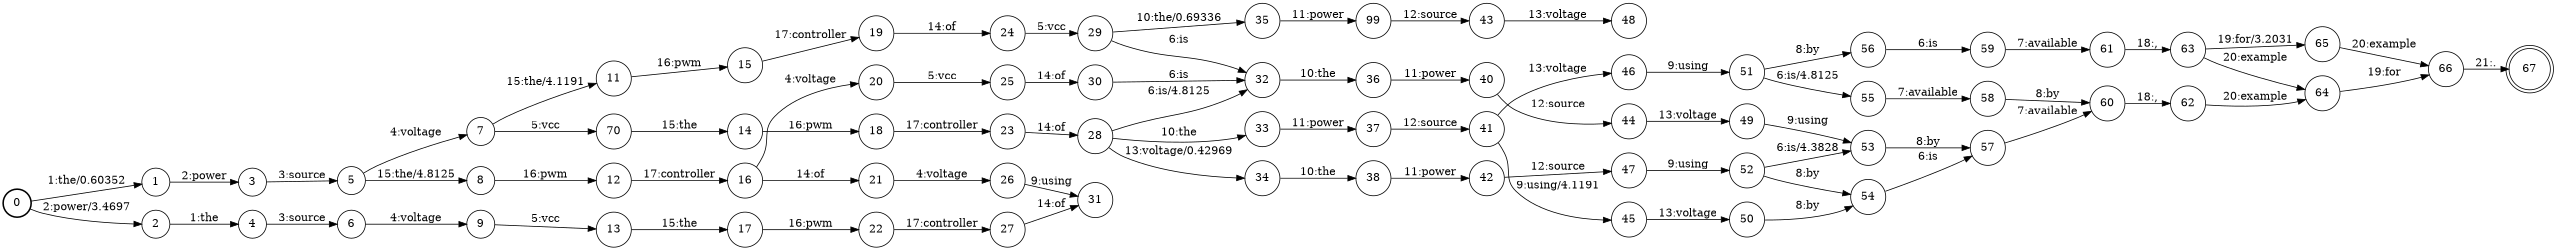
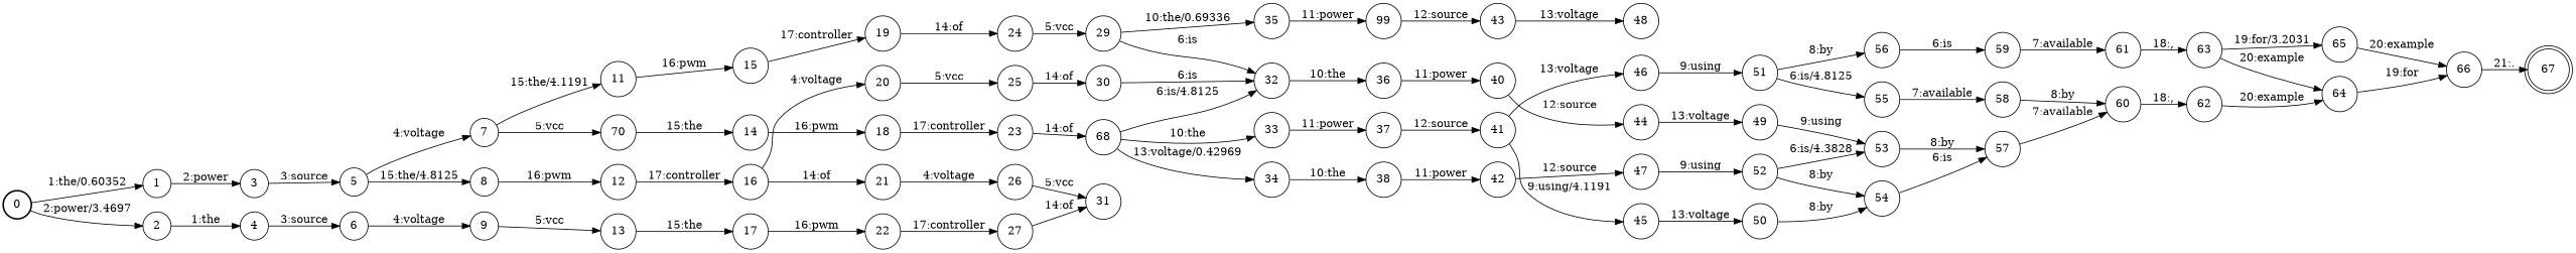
  digraph {
    nodesep=0.25
    rankdir=LR
    ranksep=0.4
    node [fontsize=14 shape=circle style=solid]
    edge [fontsize=14]
    n1 [label=0 style=bold]
    n2 [label=1]
    n3 [label=2]
    n4 [label=3]
    n5 [label=4]
    n6 [label=5]
    n7 [label=6]
    n8 [label=8]
    n9 [label=7]
    n10 [label=9]
    n11 [label=12]
    n12 [label=11]
    n13 [label=70]
    n14 [label=13]
    n15 [label=16]
    n16 [label=15]
    n17 [label=14]
    n18 [label=17]
    n19 [label=19]
    n20 [label=18]
    n21 [label=20]
    n22 [label=21]
    n23 [label=22]
    n24 [label=23]
    n25 [label=24]
    n26 [label=25]
    n27 [label=26]
    n28 [label=27]
-   n29 [label=28]
+   n29 [label=68]
    n30 [label=29]
    n31 [label=30]
    n32 [label=31]
    n33 [label=33]
    n34 [label=34]
    n35 [label=32]
    n36 [label=35]
    n37 [label=37]
    n38 [label=38]
    n39 [label=36]
    n40 [label=99]
    n41 [label=41]
    n42 [label=42]
    n43 [label=40]
    n44 [label=43]
    n45 [label=44]
    n46 [label=46]
    n47 [label=45]
    n48 [label=47]
    n49 [label=48]
    n50 [label=49]
    n51 [label=51]
    n52 [label=50]
    n53 [label=52]
    n54 [label=53]
    n55 [label=55]
    n56 [label=56]
    n57 [label=54]
    n58 [label=57]
    n59 [label=58]
    n60 [label=59]
    n61 [label=60]
    n62 [label=61]
    n63 [label=62]
    n64 [label=63]
    n65 [label=64]
    n66 [label=65]
    n67 [label=66]
    n68 [label=67 shape=doublecircle]
    n1 -> n2 [label="1:the/0.60352"]
    n1 -> n3 [label="2:power/3.4697"]
    n2 -> n4 [label="2:power"]
    n3 -> n5 [label="1:the"]
    n4 -> n6 [label="3:source"]
    n5 -> n7 [label="3:source"]
    n6 -> n8 [label="15:the/4.8125"]
    n6 -> n9 [label="4:voltage"]
    n7 -> n10 [label="4:voltage"]
    n8 -> n11 [label="16:pwm"]
    n9 -> n12 [label="15:the/4.1191"]
    n9 -> n13 [label="5:vcc"]
    n10 -> n14 [label="5:vcc"]
    n11 -> n15 [label="17:controller"]
    n12 -> n16 [label="16:pwm"]
    n13 -> n17 [label="15:the"]
    n14 -> n18 [label="15:the"]
    n15 -> n21 [label="4:voltage"]
    n15 -> n22 [label="14:of"]
    n16 -> n19 [label="17:controller"]
    n17 -> n20 [label="16:pwm"]
    n18 -> n23 [label="16:pwm"]
    n19 -> n25 [label="14:of"]
    n20 -> n24 [label="17:controller"]
    n21 -> n26 [label="5:vcc"]
    n22 -> n27 [label="4:voltage"]
    n23 -> n28 [label="17:controller"]
    n24 -> n29 [label="14:of"]
    n25 -> n30 [label="5:vcc"]
    n26 -> n31 [label="14:of"]
-   n27 -> n32 [label="9:using"]
+   n27 -> n32 [label="5:vcc"]
    n28 -> n32 [label="14:of"]
    n29 -> n33 [label="10:the"]
    n29 -> n34 [label="13:voltage/0.42969"]
    n29 -> n35 [label="6:is/4.8125"]
    n30 -> n35 [label="6:is"]
    n30 -> n36 [label="10:the/0.69336"]
    n31 -> n35 [label="6:is"]
    n33 -> n37 [label="11:power"]
    n34 -> n38 [label="10:the"]
    n35 -> n39 [label="10:the"]
    n36 -> n40 [label="11:power"]
    n37 -> n41 [label="12:source"]
    n38 -> n42 [label="11:power"]
    n39 -> n43 [label="11:power"]
    n40 -> n44 [label="12:source"]
    n41 -> n46 [label="13:voltage"]
    n41 -> n47 [label="9:using/4.1191"]
    n42 -> n48 [label="12:source"]
    n43 -> n45 [label="12:source"]
    n44 -> n49 [label="13:voltage"]
    n45 -> n50 [label="13:voltage"]
    n46 -> n51 [label="9:using"]
    n47 -> n52 [label="13:voltage"]
    n48 -> n53 [label="9:using"]
    n50 -> n54 [label="9:using"]
    n51 -> n55 [label="6:is/4.8125"]
    n51 -> n56 [label="8:by"]
    n52 -> n57 [label="8:by"]
    n53 -> n54 [label="6:is/4.3828"]
    n53 -> n57 [label="8:by"]
    n54 -> n58 [label="8:by"]
    n55 -> n59 [label="7:available"]
    n56 -> n60 [label="6:is"]
    n57 -> n58 [label="6:is"]
    n58 -> n61 [label="7:available"]
    n59 -> n61 [label="8:by"]
    n60 -> n62 [label="7:available"]
    n61 -> n63 [label="18:,"]
    n62 -> n64 [label="18:,"]
    n63 -> n65 [label="20:example"]
    n64 -> n65 [label="20:example"]
    n64 -> n66 [label="19:for/3.2031"]
    n65 -> n67 [label="19:for"]
    n66 -> n67 [label="20:example"]
    n67 -> n68 [label="21:."]
  }
